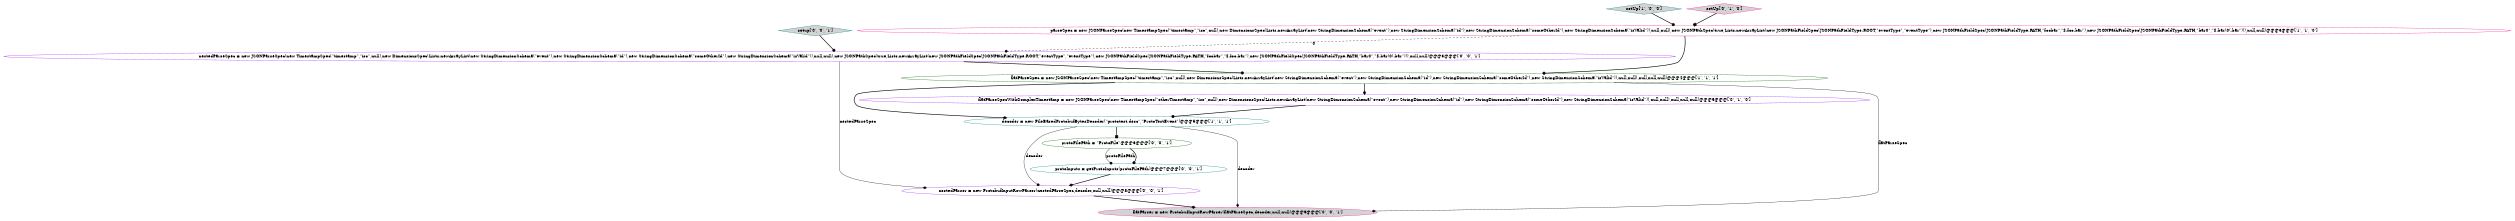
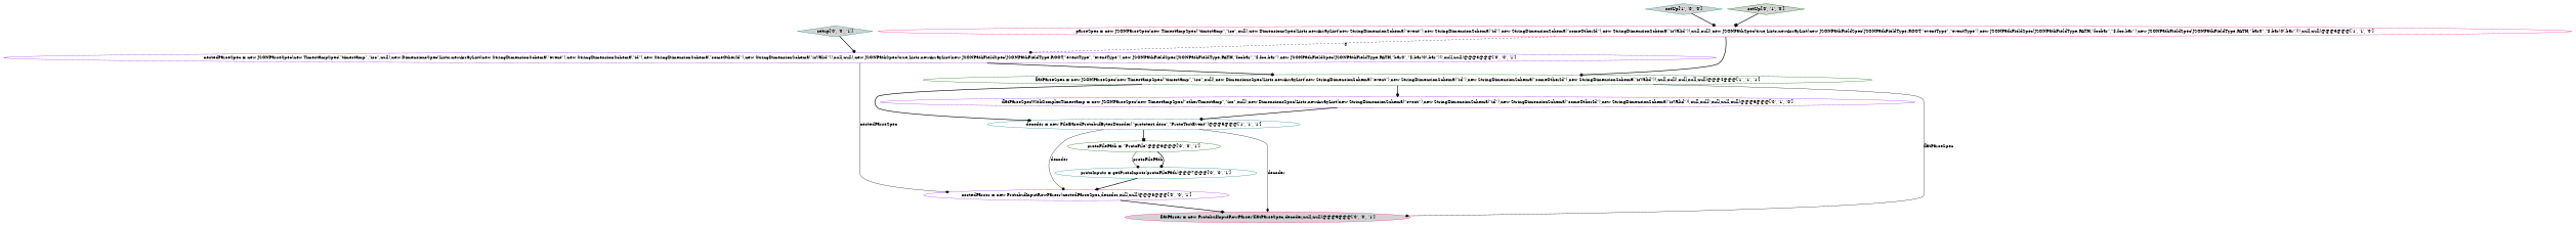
  digraph {
    fontname="DejaVu Serif"
    node [fillcolor=white shape=ellipse style=filled color=teal fontname="DejaVu Serif"]
    edge [style=bold arrowhead=dot fontname="DejaVu Serif"]
    n1 [label="nestedParser = new ProtobufInputRowParser(nestedParseSpec,decoder,null,null)@@@8@@@['0', '0', '1']" color=purple]
    n2 [fillcolor=lightgray label="flatParser = new ProtobufInputRowParser(flatParseSpec,decoder,null,null)@@@9@@@['0', '0', '1']" color=deeppink]
    n3 [fillcolor=lightgray label="setup['0', '0', '1']" shape=diamond]
    n4 [label="nestedParseSpec = new JSONParseSpec(new TimestampSpec(\"timestamp\",\"iso\",null),new DimensionsSpec(Lists.newArrayList(new StringDimensionSchema(\"event\"),new StringDimensionSchema(\"id\"),new StringDimensionSchema(\"someOtherId\"),new StringDimensionSchema(\"isValid\")),null,null),new JSONPathSpec(true,Lists.newArrayList(new JSONPathFieldSpec(JSONPathFieldType.ROOT,\"eventType\",\"eventType\"),new JSONPathFieldSpec(JSONPathFieldType.PATH,\"foobar\",\"$.foo.bar\"),new JSONPathFieldSpec(JSONPathFieldType.PATH,\"bar0\",\"$.bar(0(.bar\"))),null,null)@@@3@@@['0', '0', '1']" color=purple]
    n5 [label="flatParseSpec = new JSONParseSpec(new TimestampSpec(\"timestamp\",\"iso\",null),new DimensionsSpec(Lists.newArrayList(new StringDimensionSchema(\"event\"),new StringDimensionSchema(\"id\"),new StringDimensionSchema(\"someOtherId\"),new StringDimensionSchema(\"isValid\")),null,null),null,null,null)@@@4@@@['1', '1', '1']" color=darkgreen]
    n6 [label="protoInputs = getProtoInputs(protoFilePath)@@@7@@@['0', '0', '1']"]
    n7 [fillcolor=lightgray label="setUp['1', '0', '0']" shape=diamond]
    n8 [label="parseSpec = new JSONParseSpec(new TimestampSpec(\"timestamp\",\"iso\",null),new DimensionsSpec(Lists.newArrayList(new StringDimensionSchema(\"event\"),new StringDimensionSchema(\"id\"),new StringDimensionSchema(\"someOtherId\"),new StringDimensionSchema(\"isValid\")),null,null),new JSONPathSpec(true,Lists.newArrayList(new JSONPathFieldSpec(JSONPathFieldType.ROOT,\"eventType\",\"eventType\"),new JSONPathFieldSpec(JSONPathFieldType.PATH,\"foobar\",\"$.foo.bar\"),new JSONPathFieldSpec(JSONPathFieldType.PATH,\"bar0\",\"$.bar(0(.bar\"))),null,null)@@@3@@@['1', '1', '0']" color=deeppink]
-   n9 [fillcolor=lightgray label="setUp['0', '1', '0']" shape=diamond color=deeppink]
+   n9 [fillcolor=lightgray label="setUp['0', '1', '0']" shape=diamond color=darkgreen]
    n10 [label="flatParseSpecWithComplexTimestamp = new JSONParseSpec(new TimestampSpec(\"otherTimestamp\",\"iso\",null),new DimensionsSpec(Lists.newArrayList(new StringDimensionSchema(\"event\"),new StringDimensionSchema(\"id\"),new StringDimensionSchema(\"someOtherId\"),new StringDimensionSchema(\"isValid\")),null,null),null,null,null)@@@5@@@['0', '1', '0']" color=purple]
    n11 [label="decoder = new FileBasedProtobufBytesDecoder(\"prototest.desc\",\"ProtoTestEvent\")@@@5@@@['1', '1', '1']"]
    n12 [label="protoFilePath = \"ProtoFile\"@@@6@@@['0', '0', '1']" color=darkgreen]
    n1 -> n2 [arrowhead=diamond]
    n3 -> n4
    n4 -> n1 [label=nestedParseSpec style=solid arrowhead=diamond]
    n4 -> n5
    n5 -> n2 [label=flatParseSpec style=solid arrowhead=diamond]
    n5 -> n10 [arrowhead=diamond]
    n5 -> n11 [arrowhead=diamond]
    n6 -> n1 [arrowhead=diamond]
    n7 -> n8
    n8 -> n4 [label=0 style=dashed]
    n8 -> n5
    n9 -> n8 [arrowhead=box]
    n10 -> n11
    n11 -> n1 [label=decoder style=solid]
    n11 -> n2 [label=decoder style=solid arrowhead=diamond]
    n11 -> n12 [arrowhead=box]
    n12 -> n6 [label=protoFilePath style=solid]
    n12 -> n6
  }
